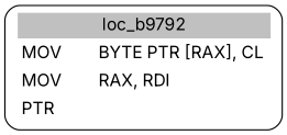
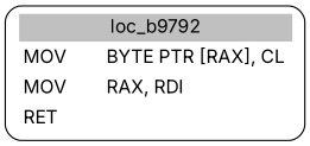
  digraph {
    fontname=Inter
-   n1 [fontname=Inter label=<<table border="0" cellborder="0" cellpadding="3"><tr><td align="center" colspan="2" bgcolor="grey">loc_b9792</td></tr><tr><td align="left">MOV        BYTE PTR [RAX], CL</td></tr><tr><td align="left">MOV        RAX, RDI</td></tr><tr><td align="left">PTR        </td></tr></table>> shape=Mrecord]
+   n1 [fontname=Inter label=<<table border="0" cellborder="0" cellpadding="3"><tr><td align="center" colspan="2" bgcolor="grey">loc_b9792</td></tr><tr><td align="left">MOV        BYTE PTR [RAX], CL</td></tr><tr><td align="left">MOV        RAX, RDI</td></tr><tr><td align="left">RET        </td></tr></table>> shape=Mrecord]
  }
